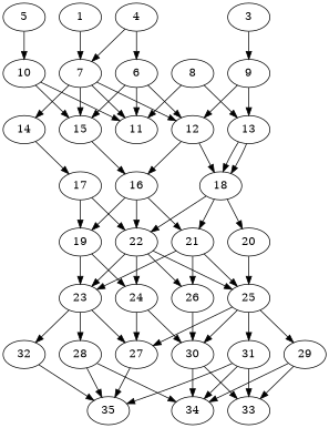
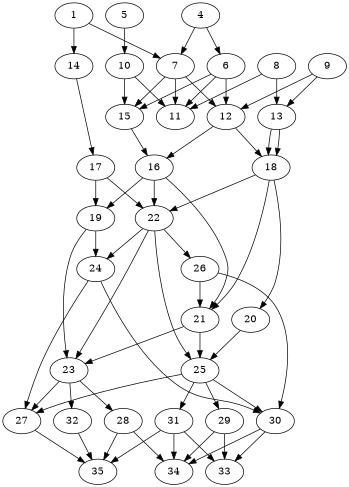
  digraph {
    node [alpha=0.02]
    1 [alpha=0.08 expect_size=20941824]
    7 [expect_size=30112768]
    11 [alpha=0.19 expect_size=32980992]
    12 [alpha=0.12 expect_size=51688448]
    15 [alpha=0.10 expect_size=26473472]
    14 [alpha=0.01 expect_size=25852928]
    16 [alpha=0.06 expect_size=28755968]
    18 [alpha=0.01 expect_size=7430144]
    17 [alpha=0.11 expect_size=50246656]
    8 [alpha=0.14 expect_size=34753536]
    13 [alpha=0.16 expect_size=17686528]
-   3 [alpha=0.03 expect_size=15174656]
    9 [alpha=0.17 expect_size=16902144]
    4 [alpha=0.00 expect_size=38918144]
    6 [alpha=0.09 expect_size=49752064]
    5 [alpha=0.01 expect_size=41510912]
    10 [alpha=0.15 expect_size=26123264]
    19 [alpha=0.04 expect_size=41193472]
    22 [alpha=0.00 expect_size=20637696]
    21 [alpha=0.07 expect_size=24079360]
    20 [alpha=0.12 expect_size=34785280]
    23 [alpha=0.18 expect_size=48697344]
    24 [alpha=0.09 expect_size=38096896]
    25 [alpha=0.17 expect_size=41089024]
    26 [alpha=0.03 expect_size=16842752]
    27 [alpha=0.19 expect_size=30533632]
    28 [alpha=0.08 expect_size=9402368]
    32 [alpha=0.14 expect_size=19680256]
    30 [alpha=0.05 expect_size=21395456]
    29 [expect_size=11193344]
    31 [alpha=0.20 expect_size=50448384]
    35 [alpha=0.19 expect_size=37221376]
    34 [expect_size=14856192]
    33 [alpha=0.13 expect_size=20234240]
    1 -> 7
    7 -> 11
    7 -> 12
    7 -> 15
-   7 -> 14
+   1 -> 14
    12 -> 16
    12 -> 18
    15 -> 16
    14 -> 17
    16 -> 19
    16 -> 22
    16 -> 21
    18 -> 22
    18 -> 21
    18 -> 20
    17 -> 19
    17 -> 22
    8 -> 11
    8 -> 13
    13 -> 18
    13 -> 18
-   3 -> 9
    9 -> 12
    9 -> 13
    4 -> 7
    4 -> 6
    6 -> 11
    6 -> 12
    6 -> 15
    5 -> 10
    10 -> 11
    10 -> 15
    19 -> 23
    19 -> 24
    22 -> 23
    22 -> 24
    22 -> 25
    22 -> 26
    21 -> 23
    21 -> 25
-   21 -> 26
+   26 -> 21
    20 -> 25
    23 -> 27
    23 -> 28
    23 -> 32
    24 -> 27
    24 -> 30
    25 -> 27
    25 -> 30
    25 -> 29
    25 -> 31
    26 -> 30
    27 -> 35
    28 -> 35
    28 -> 34
    32 -> 35
    30 -> 34
    30 -> 33
    29 -> 34
    29 -> 33
    31 -> 35
    31 -> 34
    31 -> 33
  }
